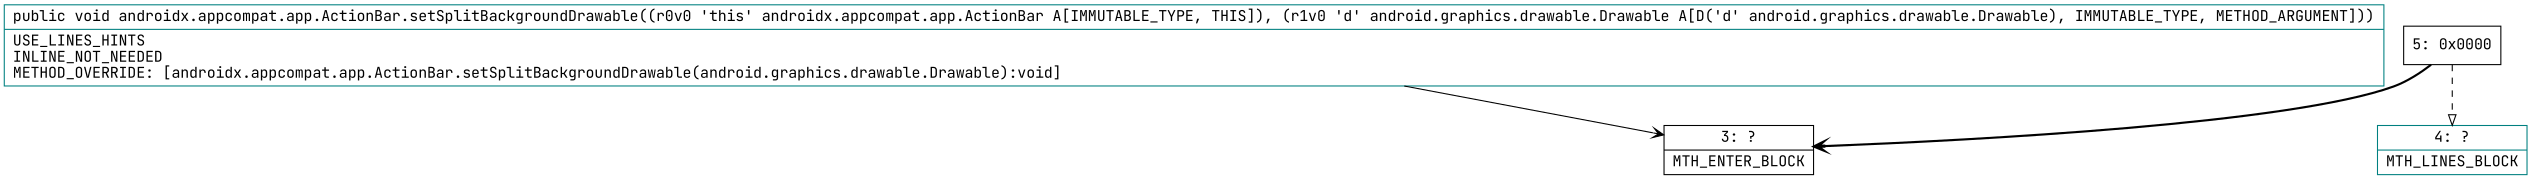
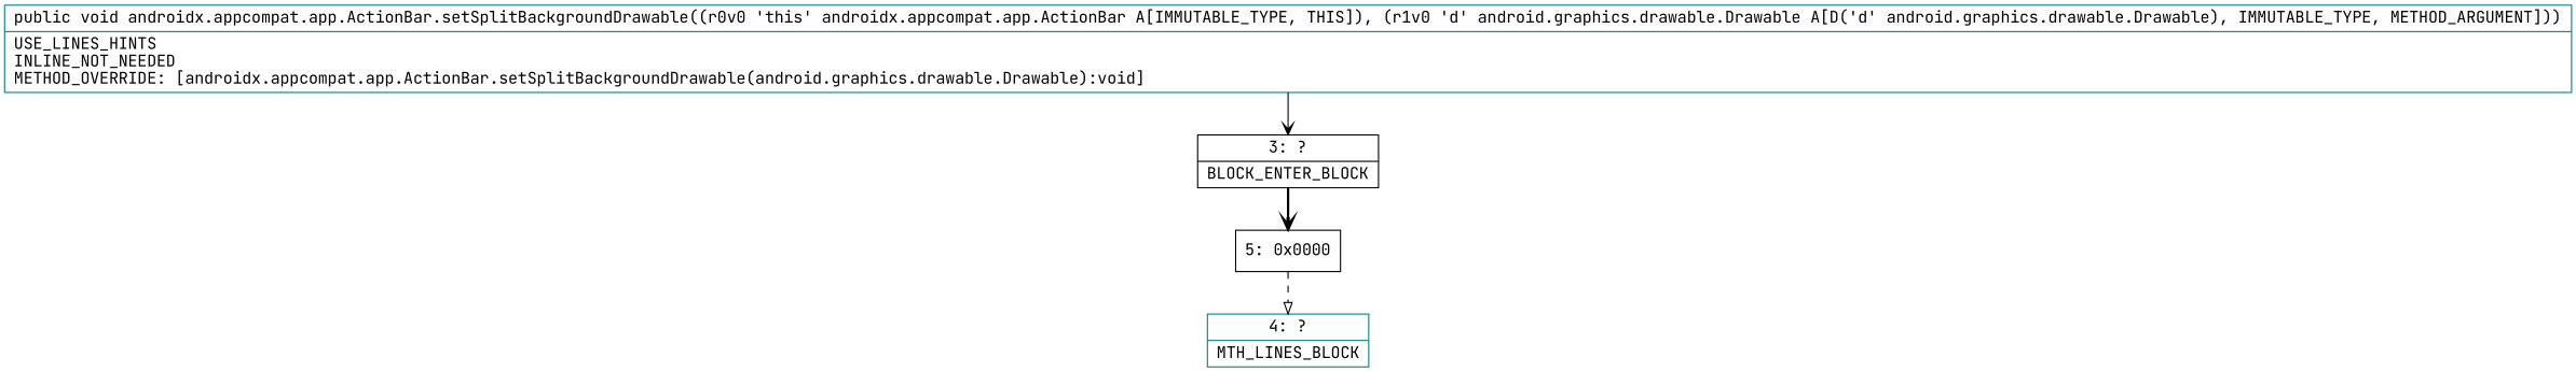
  digraph {
    fontname="JetBrains Mono"
    node [color=black fontname="JetBrains Mono" shape=record]
    edge [arrowhead=vee fontname="JetBrains Mono"]
-   n1 [label="{3\:\ ?|MTH_ENTER_BLOCK\l}"]
+   n1 [label="{3\:\ ?|BLOCK_ENTER_BLOCK\l}"]
    n2 [label="{5\:\ 0x0000}"]
    n3 [color=teal label="{4\:\ ?|MTH_LINES_BLOCK\l}"]
    n4 [color=teal label="{public void androidx.appcompat.app.ActionBar.setSplitBackgroundDrawable((r0v0 'this' androidx.appcompat.app.ActionBar A[IMMUTABLE_TYPE, THIS]), (r1v0 'd' android.graphics.drawable.Drawable A[D('d' android.graphics.drawable.Drawable), IMMUTABLE_TYPE, METHOD_ARGUMENT]))  | USE_LINES_HINTS\lINLINE_NOT_NEEDED\lMETHOD_OVERRIDE: [androidx.appcompat.app.ActionBar.setSplitBackgroundDrawable(android.graphics.drawable.Drawable):void]\l}"]
    subgraph cluster_1 {
      label="R(0)"
    }
-   n2 -> n1 [style=bold]
+   n1 -> n2 [style=bold]
    n2 -> n3 [arrowhead=onormal style=dashed]
    n4 -> n1 [style=solid]
  }
